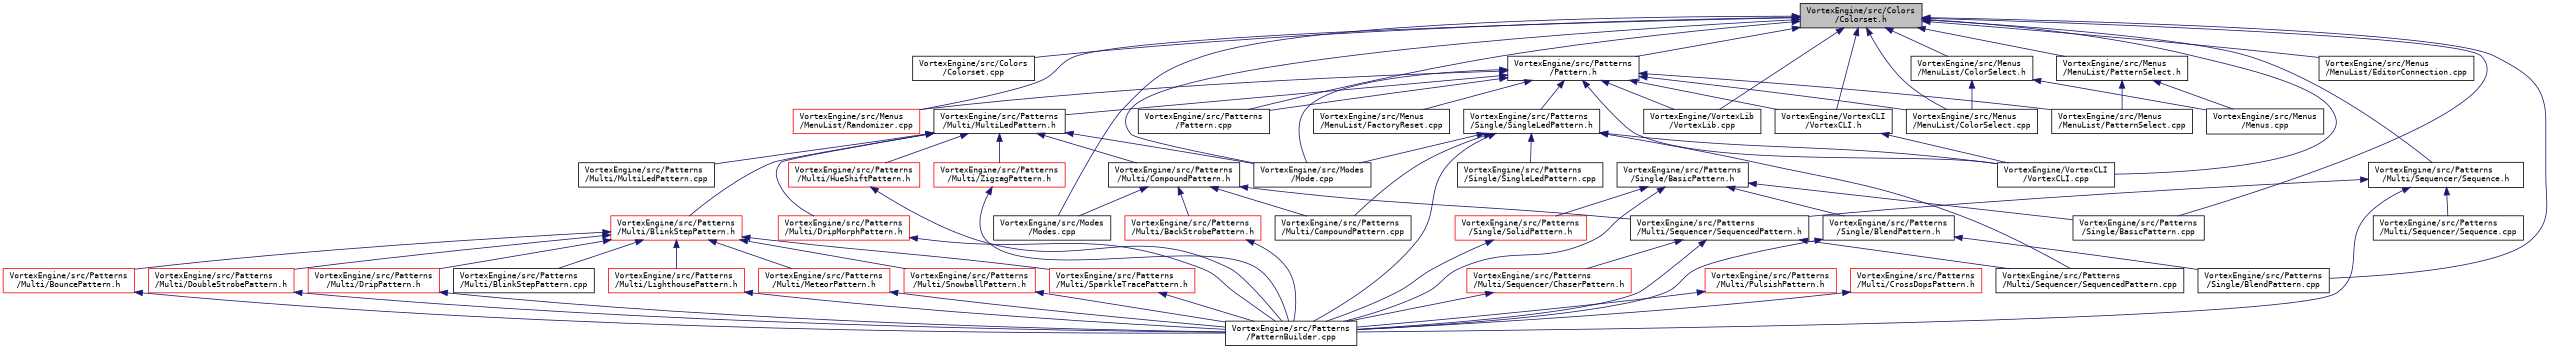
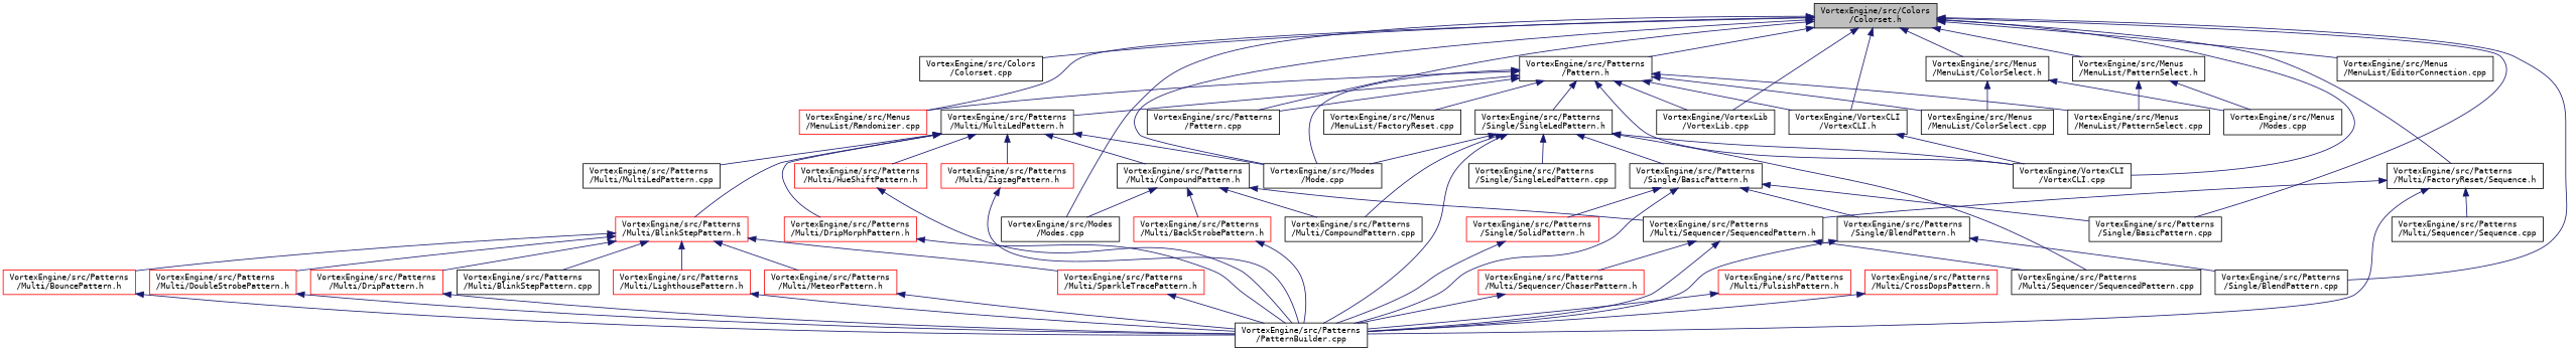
  digraph {
    fontname="DejaVu Sans Mono"
    node [color=black fontname="DejaVu Sans Mono" fontsize=10 shape=record]
    edge [color=midnightblue dir=back fontname="DejaVu Sans Mono" fontsize=10 labelfontname=Helvetica labelfontsize=10 style=solid]
    n1 [fillcolor=grey75 fontcolor=black height=0.2 label="VortexEngine/src/Colors\l/Colorset.h" style=filled width=0.4]
    n2 [height=0.2 label="VortexEngine/src/Colors\l/Colorset.cpp" width=0.4]
    n3 [height=0.2 label="VortexEngine/src/Menus\l/MenuList/ColorSelect.h" width=0.4]
    n4 [height=0.2 label="VortexEngine/src/Menus\l/MenuList/ColorSelect.cpp" width=0.4]
    n5 [height=0.2 label="VortexEngine/src/Patterns\l/Pattern.h" width=0.4]
    n6 [color=red height=0.2 label="VortexEngine/src/Menus\l/MenuList/Randomizer.cpp" width=0.4]
    n7 [height=0.2 label="VortexEngine/src/Modes\l/Mode.cpp" width=0.4]
    n8 [height=0.2 label="VortexEngine/src/Patterns\l/Single/BlendPattern.cpp" width=0.4]
    n9 [height=0.2 label="VortexEngine/src/Patterns\l/Single/BasicPattern.cpp" width=0.4]
    n10 [height=0.2 label="VortexEngine/VortexCLI\l/VortexCLI.cpp" width=0.4]
    n11 [height=0.2 label="VortexEngine/src/Modes\l/Modes.cpp" width=0.4]
    n12 [height=0.2 label="VortexEngine/src/Patterns\l/Pattern.cpp" width=0.4]
    n13 [height=0.2 label="VortexEngine/VortexLib\l/VortexLib.cpp" width=0.4]
    n14 [height=0.2 label="VortexEngine/VortexCLI\l/VortexCLI.h" width=0.4]
    n15 [height=0.2 label="VortexEngine/src/Menus\l/MenuList/EditorConnection.cpp" width=0.4]
    n16 [height=0.2 label="VortexEngine/src/Menus\l/MenuList/PatternSelect.h" width=0.4]
-   n17 [height=0.2 label="VortexEngine/src/Patterns\l/Multi/Sequencer/Sequence.h" width=0.4]
-   n18 [height=0.2 label="VortexEngine/src/Menus\l/Menus.cpp" width=0.4]
+   n17 [height=0.2 label="VortexEngine/src/Patterns\l/Multi/FactoryReset/Sequence.h" width=0.4]
+   n18 [height=0.2 label="VortexEngine/src/Menus\l/Modes.cpp" width=0.4]
    n19 [height=0.2 label="VortexEngine/src/Menus\l/MenuList/FactoryReset.cpp" width=0.4]
    n20 [height=0.2 label="VortexEngine/src/Menus\l/MenuList/PatternSelect.cpp" width=0.4]
    n21 [height=0.2 label="VortexEngine/src/Patterns\l/Single/SingleLedPattern.h" width=0.4]
    n22 [height=0.2 label="VortexEngine/src/Patterns\l/Multi/MultiLedPattern.h" width=0.4]
    n23 [height=0.2 label="VortexEngine/src/Patterns\l/Multi/CompoundPattern.cpp" width=0.4]
    n24 [height=0.2 label="VortexEngine/src/Patterns\l/PatternBuilder.cpp" width=0.4]
    n25 [height=0.2 label="VortexEngine/src/Patterns\l/Multi/Sequencer/SequencedPattern.h" width=0.4]
    n26 [height=0.2 label="VortexEngine/src/Patterns\l/Multi/Sequencer/Sequence.cpp" width=0.4]
    n27 [height=0.2 label="VortexEngine/src/Patterns\l/Multi/Sequencer/SequencedPattern.cpp" width=0.4]
    n28 [height=0.2 label="VortexEngine/src/Patterns\l/Single/BasicPattern.h" width=0.4]
    n29 [height=0.2 label="VortexEngine/src/Patterns\l/Single/SingleLedPattern.cpp" width=0.4]
    n30 [height=0.2 label="VortexEngine/src/Patterns\l/Multi/CompoundPattern.h" width=0.4]
    n31 [color=red height=0.2 label="VortexEngine/src/Patterns\l/Multi/BlinkStepPattern.h" width=0.4]
    n32 [color=red height=0.2 label="VortexEngine/src/Patterns\l/Multi/DripMorphPattern.h" width=0.4]
    n33 [color=red height=0.2 label="VortexEngine/src/Patterns\l/Multi/HueShiftPattern.h" width=0.4]
    n34 [height=0.2 label="VortexEngine/src/Patterns\l/Multi/MultiLedPattern.cpp" width=0.4]
    n35 [color=red height=0.2 label="VortexEngine/src/Patterns\l/Multi/ZigzagPattern.h" width=0.4]
    n36 [height=0.2 label="VortexEngine/src/Patterns\l/Single/BlendPattern.h" width=0.4]
    n37 [color=red height=0.2 label="VortexEngine/src/Patterns\l/Single/SolidPattern.h" width=0.4]
    n38 [color=red height=0.2 label="VortexEngine/src/Patterns\l/Multi/BackStrobePattern.h" width=0.4]
    n39 [height=0.2 label="VortexEngine/src/Patterns\l/Multi/BlinkStepPattern.cpp" width=0.4]
    n40 [color=red height=0.2 label="VortexEngine/src/Patterns\l/Multi/BouncePattern.h" width=0.4]
    n41 [color=red height=0.2 label="VortexEngine/src/Patterns\l/Multi/DoubleStrobePattern.h" width=0.4]
    n42 [color=red height=0.2 label="VortexEngine/src/Patterns\l/Multi/DripPattern.h" width=0.4]
    n43 [color=red height=0.2 label="VortexEngine/src/Patterns\l/Multi/LighthousePattern.h" width=0.4]
    n44 [color=red height=0.2 label="VortexEngine/src/Patterns\l/Multi/MeteorPattern.h" width=0.4]
-   n45 [color=red height=0.2 label="VortexEngine/src/Patterns\l/Multi/SnowballPattern.h" width=0.4]
    n46 [color=red height=0.2 label="VortexEngine/src/Patterns\l/Multi/SparkleTracePattern.h" width=0.4]
    n47 [color=red height=0.2 label="VortexEngine/src/Patterns\l/Multi/PulsishPattern.h" width=0.4]
    n48 [color=red height=0.2 label="VortexEngine/src/Patterns\l/Multi/Sequencer/ChaserPattern.h" width=0.4]
    n49 [color=red height=0.2 label="VortexEngine/src/Patterns\l/Multi/CrossDopsPattern.h" width=0.4]
    n1 -> n2
    n1 -> n3
-   n1 -> n4
    n1 -> n5
    n1 -> n6
    n1 -> n7
    n1 -> n8
    n1 -> n9
    n1 -> n10
    n1 -> n11
    n1 -> n12
    n1 -> n13
    n1 -> n14
    n1 -> n15
    n1 -> n16
    n1 -> n17
    n3 -> n4
    n3 -> n18
    n5 -> n4
    n5 -> n6
    n5 -> n7
    n5 -> n10
    n5 -> n12
    n5 -> n13
    n5 -> n14
    n5 -> n19
    n5 -> n20
    n5 -> n21
    n5 -> n22
    n14 -> n10
    n16 -> n18
    n16 -> n20
    n17 -> n24
    n17 -> n25
    n17 -> n26
    n21 -> n7
    n21 -> n10
    n21 -> n23
    n21 -> n24
    n21 -> n27
+   n21 -> n28
    n21 -> n29
    n22 -> n7
    n22 -> n30
    n22 -> n31
    n22 -> n32
    n22 -> n33
    n22 -> n34
    n22 -> n35
    n25 -> n24
    n25 -> n27
    n25 -> n48
    n28 -> n9
    n28 -> n24
    n28 -> n36
    n28 -> n37
    n30 -> n11
    n30 -> n23
    n30 -> n25
    n30 -> n38
    n31 -> n39
    n31 -> n40
    n31 -> n41
    n31 -> n42
    n31 -> n43
    n31 -> n44
-   n31 -> n45
    n31 -> n46
    n32 -> n24
    n33 -> n24
    n35 -> n24
    n36 -> n8
    n36 -> n24
    n37 -> n24
    n38 -> n24
    n40 -> n24
    n41 -> n24
    n42 -> n24
    n43 -> n24
    n44 -> n24
-   n45 -> n24
    n46 -> n24
    n47 -> n24
    n48 -> n24
    n49 -> n24
  }
